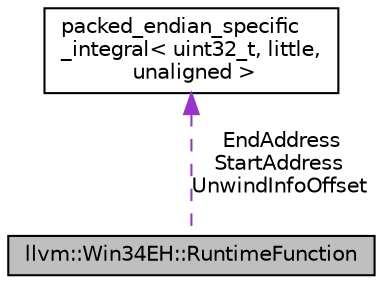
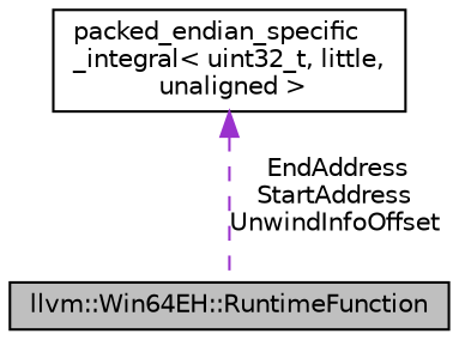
  digraph {
    node [color=black fontname=Helvetica fontsize=10 shape=box]
-   n1 [fillcolor=grey75 fontcolor=black height=0.2 label="llvm::Win34EH::RuntimeFunction" style=filled width=0.4]
+   n1 [fillcolor=grey75 fontcolor=black height=0.2 label="llvm::Win64EH::RuntimeFunction" style=filled width=0.4]
    n2 [height=0.2 label="packed_endian_specific\l_integral\< uint32_t, little,\l unaligned \>" width=0.4]
    n2 -> n1 [color=darkorchid3 dir=back fontname=Helvetica fontsize=10 label=" EndAddress\nStartAddress\nUnwindInfoOffset" labelfontname=Helvetica labelfontsize=10 style=dashed]
  }
